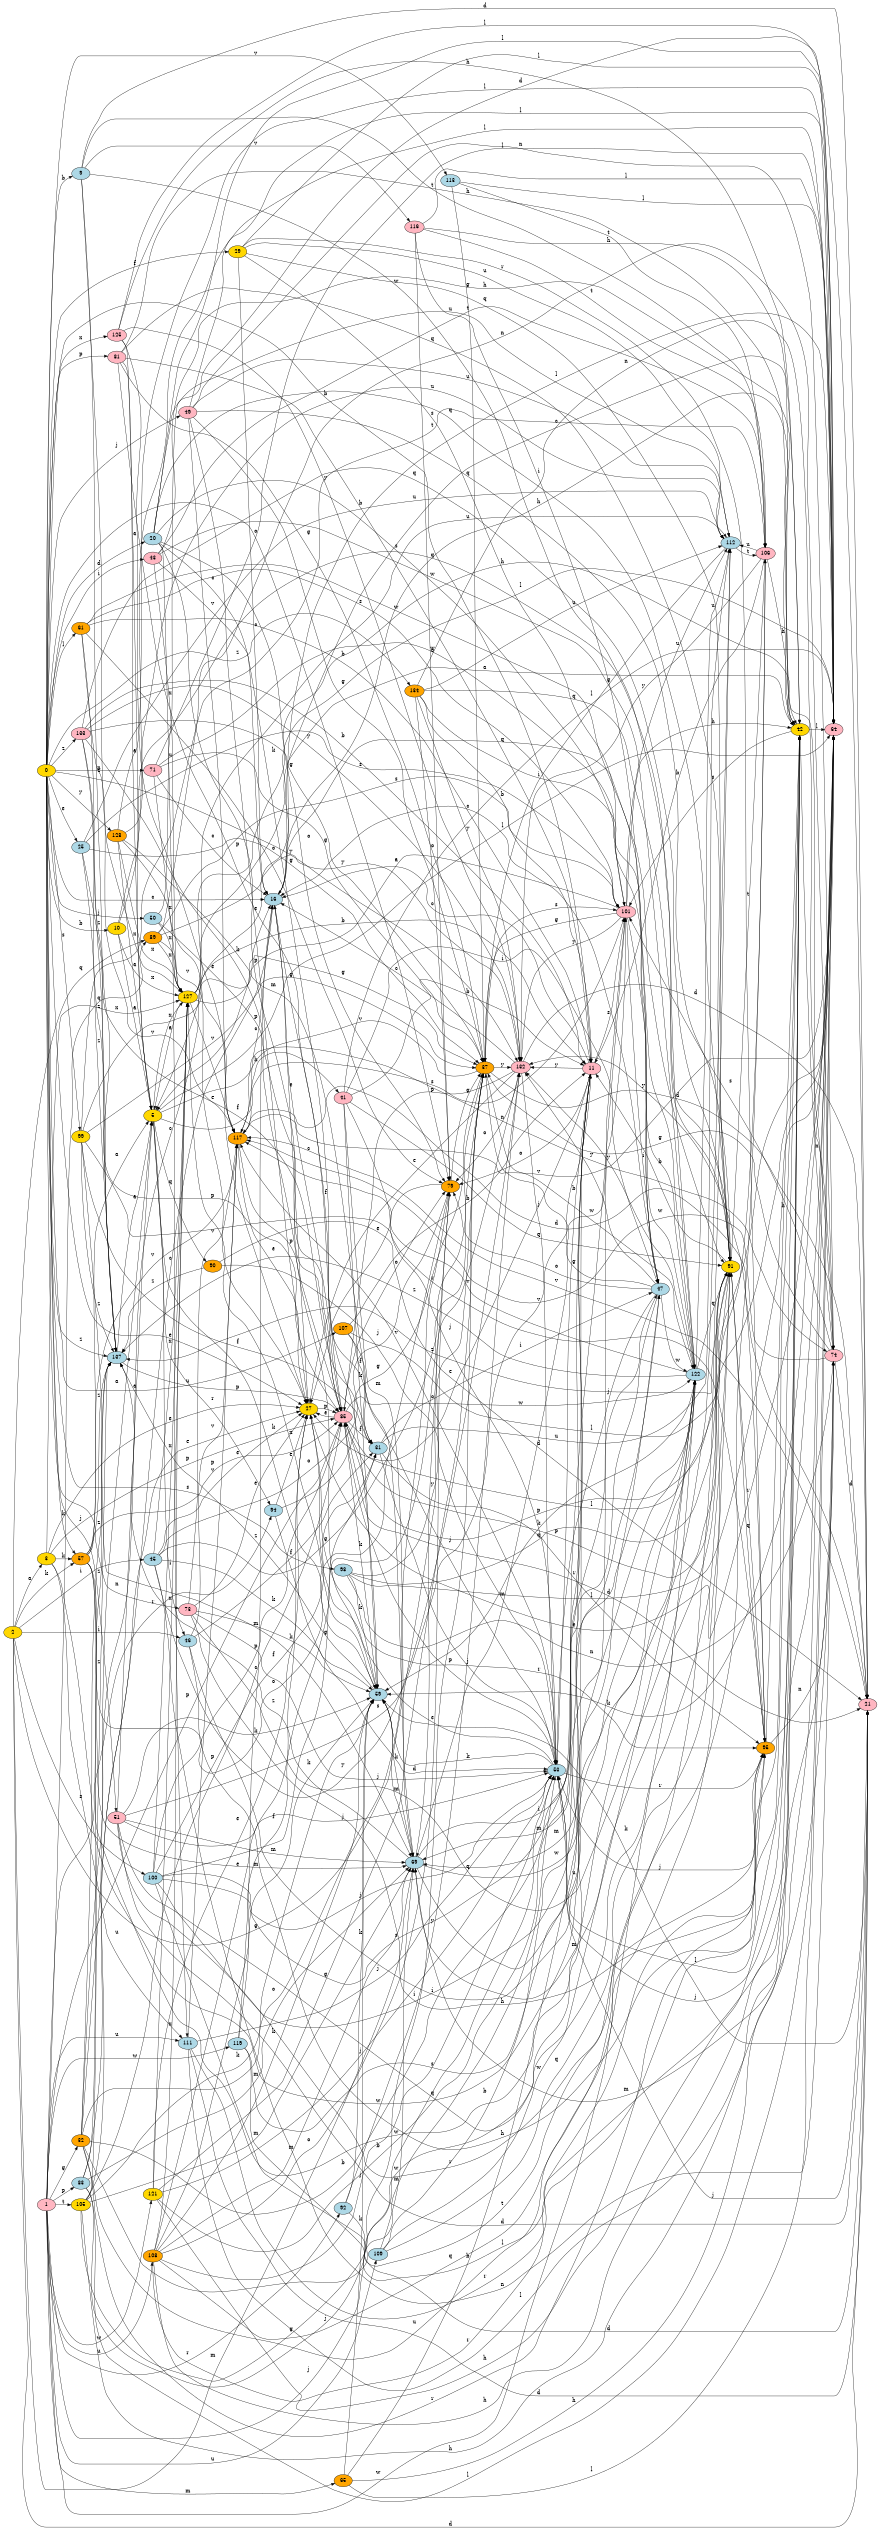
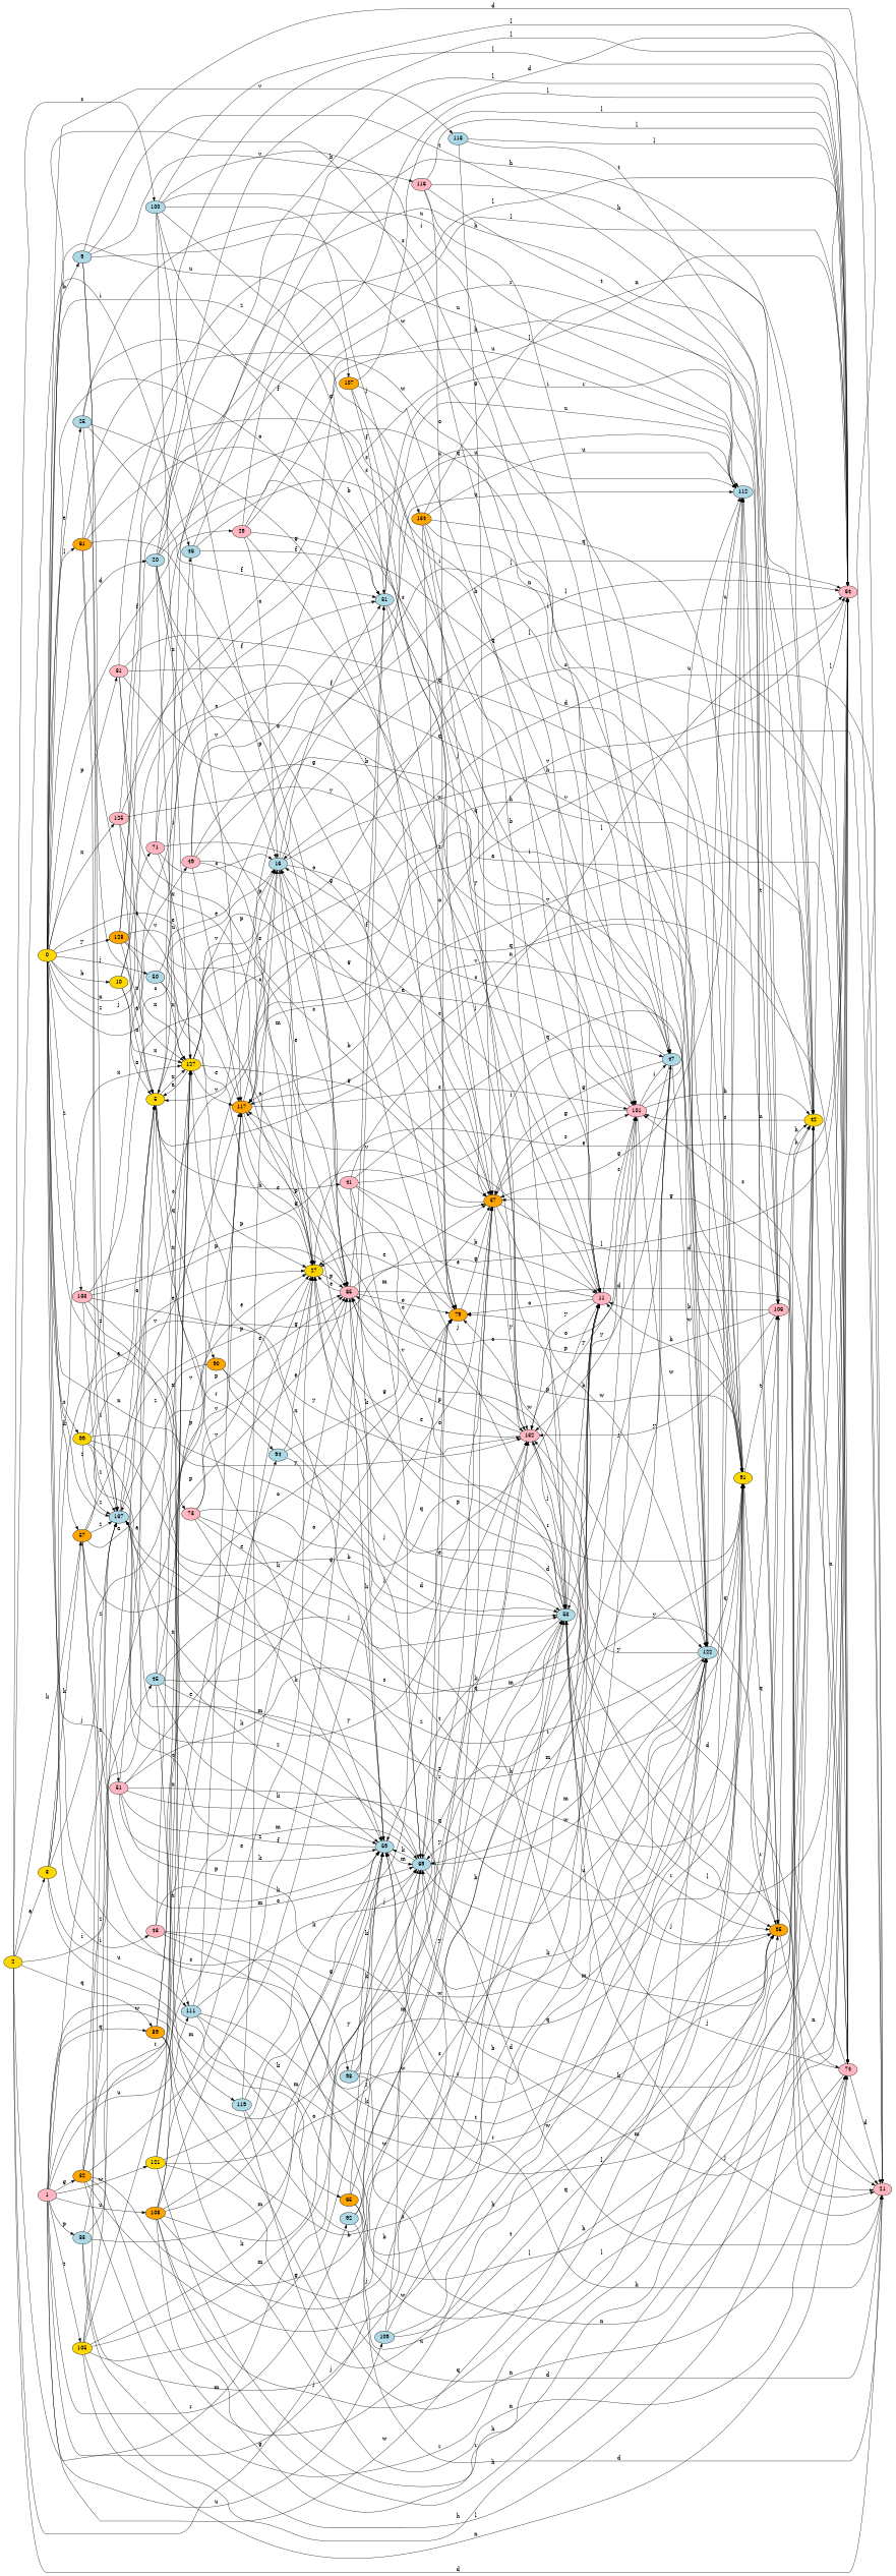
  strict digraph {
    rankdir=LR
    node [fillcolor=lightblue style=filled]
    0 [fillcolor=gold]
    9
    10 [fillcolor=gold]
    11 [fillcolor=lightpink]
    16
    20
    25
    27 [fillcolor=gold]
-   29 [fillcolor=gold]
+   29 [fillcolor=lightpink]
    43 [fillcolor=lightpink]
    49 [fillcolor=lightpink]
    50
    51 [fillcolor=lightpink]
    57 [fillcolor=orange]
    61 [fillcolor=orange]
    71 [fillcolor=lightpink]
    73 [fillcolor=lightpink]
    79 [fillcolor=orange]
    81 [fillcolor=lightpink]
    98
    99 [fillcolor=gold]
    107 [fillcolor=orange]
    113
    125 [fillcolor=lightpink]
    128 [fillcolor=orange]
    132 [fillcolor=lightpink]
    133 [fillcolor=lightpink]
    134 [fillcolor=orange]
    137
    122
    21 [fillcolor=lightpink]
    127 [fillcolor=gold]
    106 [fillcolor=lightpink]
    116 [fillcolor=lightpink]
    5 [fillcolor=gold]
    64 [fillcolor=lightpink]
    91 [fillcolor=gold]
    69
    101 [fillcolor=lightpink]
    31
    42 [fillcolor=gold]
    85 [fillcolor=lightpink]
    111
    112
    37 [fillcolor=orange]
    95 [fillcolor=orange]
    59
    74 [fillcolor=lightpink]
    117 [fillcolor=orange]
    53
    47
    1 [fillcolor=lightpink]
    32 [fillcolor=orange]
    65 [fillcolor=orange]
    83
    89 [fillcolor=orange]
    92
    94
    105 [fillcolor=gold]
    108 [fillcolor=orange]
    109
    119
    121 [fillcolor=gold]
    2 [fillcolor=gold]
    3 [fillcolor=gold]
    45
    46
    100
    41 [fillcolor=lightpink]
    90 [fillcolor=orange]
    0 -> 9 [label=b]
    0 -> 10 [label=b]
    0 -> 11 [label=b]
    0 -> 16 [label=c]
    0 -> 20 [label=d]
    0 -> 25 [label=e]
    0 -> 27 [label=e]
    0 -> 29 [label=f]
    0 -> 43 [label=i]
    0 -> 49 [label=j]
    0 -> 50 [label=j]
    0 -> 51 [label=j]
    0 -> 57 [label=k]
    0 -> 61 [label=l]
    0 -> 71 [label=n]
    0 -> 73 [label=n]
    0 -> 79 [label=o]
    0 -> 81 [label=p]
    0 -> 98 [label=s]
    0 -> 99 [label=s]
    0 -> 107 [label=u]
    0 -> 113 [label=v]
    0 -> 125 [label=x]
    0 -> 128 [label=y]
    0 -> 132 [label=y]
    0 -> 133 [label=z]
    0 -> 134 [label=z]
    0 -> 137 [label=z]
    9 -> 137 [label=z]
    9 -> 122 [label=w]
    9 -> 21 [label=d]
    9 -> 127 [label=x]
    9 -> 106 [label=t]
    9 -> 116 [label=v]
    10 -> 127 [label=x]
    10 -> 5 [label=a]
    10 -> 64 [label=l]
    10 -> 91 [label=q]
    11 -> 16 [label=c]
    11 -> 27 [label=e]
    11 -> 79 [label=o]
    11 -> 132 [label=y]
    11 -> 69 [label=m]
    11 -> 101 [label=s]
    16 -> 27 [label=e]
    16 -> 64 [label=l]
    16 -> 91 [label=q]
    16 -> 31 [label=f]
    16 -> 42 [label=h]
    20 -> 16 [label=c]
    20 -> 79 [label=o]
    20 -> 64 [label=l]
    20 -> 91 [label=q]
    20 -> 101 [label=s]
    20 -> 85 [label=p]
    20 -> 111 [label=u]
    20 -> 112 [label=u]
    25 -> 137 [label=z]
    25 -> 101 [label=s]
    25 -> 31 [label=f]
    25 -> 112 [label=u]
    25 -> 37 [label=g]
    27 -> 85 [label=p]
    27 -> 95 [label=r]
    29 -> 16 [label=c]
    29 -> 64 [label=l]
    29 -> 91 [label=q]
    29 -> 101 [label=s]
    29 -> 112 [label=u]
    29 -> 95 [label=r]
    43 -> 122 [label=w]
    43 -> 127 [label=x]
    43 -> 106 [label=t]
    43 -> 42 [label=h]
    43 -> 59 [label=k]
    49 -> 27 [label=e]
    49 -> 64 [label=l]
    49 -> 91 [label=q]
    49 -> 112 [label=u]
    49 -> 37 [label=g]
    49 -> 74 [label=n]
    49 -> 117 [label=v]
    50 -> 21 [label=d]
    50 -> 127 [label=x]
-   50 -> 85 [label=p]
+   50 -> 27 [label=p]
    51 -> 21 [label=d]
    51 -> 5 [label=a]
    51 -> 91 [label=q]
    51 -> 69 [label=m]
    51 -> 101 [label=s]
    51 -> 95 [label=r]
    51 -> 59 [label=k]
    51 -> 53 [label=j]
    57 -> 79 [label=o]
    57 -> 137 [label=z]
    57 -> 122 [label=w]
    57 -> 5 [label=a]
    57 -> 69 [label=m]
    57 -> 85 [label=p]
    57 -> 117 [label=v]
    61 -> 11 [label=b]
    61 -> 79 [label=o]
    61 -> 137 [label=z]
    61 -> 122 [label=w]
    61 -> 101 [label=s]
    61 -> 117 [label=v]
    71 -> 16 [label=c]
    71 -> 122 [label=w]
    71 -> 127 [label=x]
    71 -> 64 [label=l]
    71 -> 37 [label=g]
    73 -> 27 [label=e]
    73 -> 91 [label=q]
    73 -> 42 [label=h]
    73 -> 59 [label=k]
    73 -> 117 [label=v]
    73 -> 53 [label=j]
    79 -> 27 [label=e]
    79 -> 37 [label=g]
    81 -> 11 [label=b]
    81 -> 5 [label=a]
    81 -> 91 [label=q]
    81 -> 42 [label=h]
    81 -> 85 [label=p]
    81 -> 37 [label=g]
    98 -> 132 [label=y]
    98 -> 64 [label=l]
    98 -> 91 [label=q]
    98 -> 59 [label=k]
    98 -> 74 [label=n]
    99 -> 11 [label=b]
    99 -> 137 [label=z]
    99 -> 106 [label=t]
    99 -> 69 [label=m]
    99 -> 31 [label=f]
    99 -> 37 [label=g]
    99 -> 95 [label=r]
    107 -> 11 [label=b]
    107 -> 64 [label=l]
    107 -> 31 [label=f]
    107 -> 53 [label=j]
    113 -> 106 [label=t]
    113 -> 64 [label=l]
    113 -> 37 [label=g]
    125 -> 27 [label=e]
    125 -> 132 [label=y]
    125 -> 5 [label=a]
    125 -> 64 [label=l]
    125 -> 42 [label=h]
    128 -> 27 [label=e]
    128 -> 127 [label=x]
    128 -> 5 [label=a]
    128 -> 64 [label=l]
    128 -> 69 [label=m]
    128 -> 112 [label=u]
    132 -> 16 [label=c]
    132 -> 27 [label=e]
    132 -> 79 [label=o]
    132 -> 21 [label=d]
    132 -> 85 [label=p]
    132 -> 53 [label=j]
    133 -> 11 [label=b]
    133 -> 132 [label=y]
    133 -> 137 [label=z]
    133 -> 91 [label=q]
    133 -> 85 [label=p]
    133 -> 37 [label=g]
    133 -> 59 [label=k]
    134 -> 11 [label=b]
    134 -> 79 [label=o]
    134 -> 132 [label=y]
    134 -> 91 [label=q]
    134 -> 112 [label=u]
    134 -> 74 [label=n]
    134 -> 47 [label=i]
    137 -> 5 [label=a]
    137 -> 85 [label=p]
    122 -> 132 [label=y]
    122 -> 137 [label=z]
    122 -> 91 [label=q]
    122 -> 69 [label=m]
    122 -> 112 [label=u]
    122 -> 59 [label=k]
    122 -> 117 [label=v]
    21 -> 59 [label=k]
    21 -> 117 [label=v]
    21 -> 53 [label=j]
    127 -> 5 [label=a]
    127 -> 64 [label=l]
    127 -> 42 [label=h]
    127 -> 112 [label=u]
    127 -> 37 [label=g]
    127 -> 117 [label=v]
    106 -> 11 [label=b]
    106 -> 132 [label=y]
    106 -> 42 [label=h]
    106 -> 85 [label=p]
    106 -> 112 [label=u]
    116 -> 79 [label=o]
    116 -> 106 [label=t]
    116 -> 64 [label=l]
    116 -> 42 [label=h]
    116 -> 47 [label=i]
    5 -> 127 [label=x]
    5 -> 64 [label=l]
    5 -> 59 [label=k]
    5 -> 74 [label=n]
    5 -> 94 [label=r]
    5 -> 46 [label=i]
    5 -> 41 [label=h]
    5 -> 90 [label=q]
    64 -> 27 [label=e]
    64 -> 59 [label=k]
    64 -> 117 [label=v]
    91 -> 11 [label=b]
    91 -> 137 [label=z]
    91 -> 106 [label=t]
    91 -> 69 [label=m]
    91 -> 85 [label=p]
    91 -> 95 [label=r]
    69 -> 79 [label=o]
    69 -> 137 [label=z]
    69 -> 122 [label=w]
    69 -> 112 [label=u]
    69 -> 59 [label=k]
    69 -> 47 [label=i]
    101 -> 132 [label=y]
    101 -> 122 [label=w]
    101 -> 5 [label=a]
    101 -> 42 [label=h]
    101 -> 112 [label=u]
    101 -> 37 [label=g]
    101 -> 47 [label=i]
    31 -> 112 [label=u]
    31 -> 95 [label=r]
    31 -> 53 [label=j]
    31 -> 47 [label=i]
    42 -> 5 [label=a]
    42 -> 64 [label=l]
    42 -> 101 [label=s]
    42 -> 74 [label=n]
    85 -> 16 [label=c]
    85 -> 27 [label=e]
    85 -> 79 [label=o]
    85 -> 122 [label=w]
    85 -> 21 [label=d]
    85 -> 64 [label=l]
    85 -> 31 [label=f]
    85 -> 59 [label=k]
    111 -> 21 [label=d]
    111 -> 64 [label=l]
    111 -> 95 [label=r]
    111 -> 117 [label=v]
    111 -> 53 [label=j]
    112 -> 106 [label=t]
    112 -> 37 [label=g]
    37 -> 132 [label=y]
    37 -> 122 [label=w]
    37 -> 21 [label=d]
    37 -> 101 [label=s]
    37 -> 117 [label=v]
    95 -> 132 [label=y]
    95 -> 91 [label=q]
    95 -> 42 [label=h]
    95 -> 74 [label=n]
    95 -> 53 [label=j]
    59 -> 137 [label=z]
    59 -> 127 [label=x]
    59 -> 69 [label=m]
    74 -> 16 [label=c]
    74 -> 21 [label=d]
    74 -> 69 [label=m]
    74 -> 101 [label=s]
    74 -> 37 [label=g]
    74 -> 117 [label=v]
    74 -> 53 [label=j]
    117 -> 16 [label=c]
    117 -> 27 [label=e]
    117 -> 21 [label=d]
    117 -> 101 [label=s]
    117 -> 85 [label=p]
    53 -> 11 [label=b]
    53 -> 27 [label=e]
    53 -> 64 [label=l]
    53 -> 85 [label=p]
    53 -> 95 [label=r]
    53 -> 59 [label=k]
    53 -> 117 [label=v]
    47 -> 16 [label=c]
    47 -> 79 [label=o]
    47 -> 132 [label=y]
    47 -> 122 [label=w]
    47 -> 69 [label=m]
    47 -> 37 [label=g]
    47 -> 53 [label=j]
    1 -> 122 [label=w]
    1 -> 85 [label=p]
    1 -> 111 [label=u]
    1 -> 53 [label=j]
    1 -> 32 [label=g]
    1 -> 65 [label=m]
    1 -> 83 [label=p]
    1 -> 89 [label=q]
    1 -> 92 [label=r]
    1 -> 94 [label=r]
    1 -> 105 [label=t]
    1 -> 108 [label=u]
    1 -> 109 [label=u]
    1 -> 119 [label=w]
    1 -> 121 [label=w]
    32 -> 11 [label=b]
    32 -> 16 [label=c]
    32 -> 27 [label=e]
    32 -> 79 [label=o]
    32 -> 137 [label=z]
    32 -> 122 [label=w]
    32 -> 112 [label=u]
    32 -> 95 [label=r]
    65 -> 11 [label=b]
    65 -> 64 [label=l]
    65 -> 42 [label=h]
    65 -> 59 [label=k]
    83 -> 16 [label=c]
    83 -> 137 [label=z]
    83 -> 64 [label=l]
    83 -> 69 [label=m]
    83 -> 53 [label=j]
    89 -> 132 [label=y]
    89 -> 127 [label=x]
    89 -> 101 [label=s]
    89 -> 74 [label=n]
    89 -> 117 [label=v]
    92 -> 132 [label=y]
    92 -> 21 [label=d]
    92 -> 59 [label=k]
    94 -> 27 [label=e]
    94 -> 37 [label=g]
    94 -> 53 [label=d]
    105 -> 137 [label=z]
    105 -> 5 [label=a]
    105 -> 69 [label=m]
    105 -> 42 [label=h]
    105 -> 85 [label=p]
    105 -> 37 [label=g]
    105 -> 59 [label=k]
+   105 -> 74 [label=n]
    108 -> 27 [label=e]
    108 -> 79 [label=o]
    108 -> 127 [label=x]
    108 -> 91 [label=q]
    108 -> 69 [label=m]
    108 -> 31 [label=f]
    108 -> 42 [label=h]
    108 -> 95 [label=r]
    108 -> 59 [label=k]
    108 -> 53 [label=j]
    109 -> 11 [label=b]
    109 -> 122 [label=w]
    109 -> 91 [label=q]
    109 -> 69 [label=m]
    119 -> 16 [label=c]
    119 -> 106 [label=t]
    119 -> 101 [label=s]
    119 -> 59 [label=k]
    121 -> 11 [label=b]
    121 -> 27 [label=e]
    121 -> 127 [label=x]
    121 -> 42 [label=h]
    121 -> 37 [label=g]
    121 -> 53 [label=j]
    2 -> 57 [label=k]
    2 -> 21 [label=d]
    2 -> 69 [label=m]
    2 -> 37 [label=g]
    2 -> 89 [label=q]
    2 -> 3 [label=a]
    2 -> 45 [label=i]
    2 -> 46 [label=i]
    2 -> 100 [label=s]
    3 -> 27 [label=e]
    3 -> 57 [label=k]
    3 -> 122 [label=w]
    3 -> 127 [label=x]
    3 -> 85 [label=p]
    3 -> 111 [label=u]
    45 -> 27 [label=e]
    45 -> 79 [label=o]
    45 -> 132 [label=y]
    45 -> 127 [label=x]
    45 -> 37 [label=g]
    45 -> 59 [label=k]
    45 -> 74 [label=n]
    46 -> 31 [label=f]
    46 -> 42 [label=h]
    46 -> 117 [label=v]
    46 -> 47 [label=i]
    100 -> 127 [label=x]
    100 -> 64 [label=l]
    100 -> 101 [label=s]
    100 -> 31 [label=f]
    100 -> 85 [label=p]
    100 -> 37 [label=g]
    100 -> 53 [label=j]
    100 -> 47 [label=i]
    41 -> 11 [label=b]
    41 -> 64 [label=l]
    41 -> 91 [label=q]
    41 -> 69 [label=m]
    41 -> 59 [label=k]
    41 -> 53 [label=j]
    41 -> 47 [label=i]
    90 -> 137 [label=z]
    90 -> 21 [label=d]
    90 -> 53 [label=j]
  }
